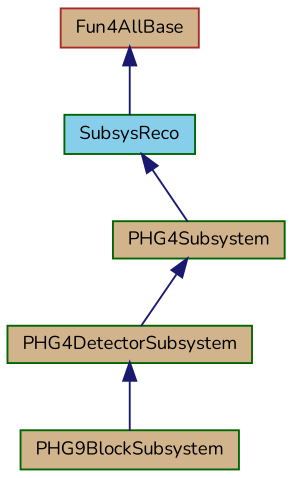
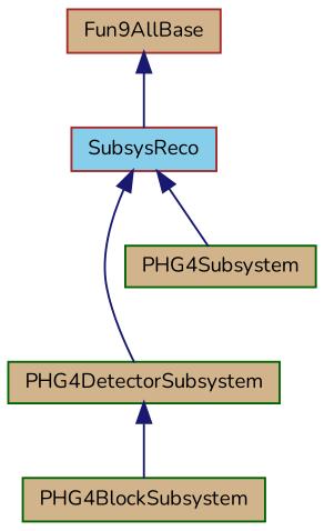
  digraph {
    fontname=Nunito
    node [color=darkgreen fillcolor=tan fontname=Nunito fontsize=10 shape=record style=filled]
    edge [color=midnightblue dir=back fontname=Nunito fontsize=10 labelfontname=FreeSans labelfontsize=10 style=solid]
-   n1 [fontcolor=black height=0.2 label=PHG9BlockSubsystem width=0.4]
+   n1 [fontcolor=black height=0.2 label=PHG4BlockSubsystem width=0.4]
    n2 [height=0.2 label=PHG4DetectorSubsystem width=0.4]
    n3 [height=0.2 label=PHG4Subsystem width=0.4]
-   n4 [fillcolor=skyblue height=0.2 label=SubsysReco width=0.4]
-   n5 [color=brown height=0.2 label=Fun4AllBase width=0.4]
+   n4 [color=brown fillcolor=skyblue height=0.2 label=SubsysReco width=0.4]
+   n5 [color=brown height=0.2 label=Fun9AllBase width=0.4]
    n2 -> n1
-   n3 -> n2
+   n4 -> n2
    n4 -> n3
    n5 -> n4
  }
